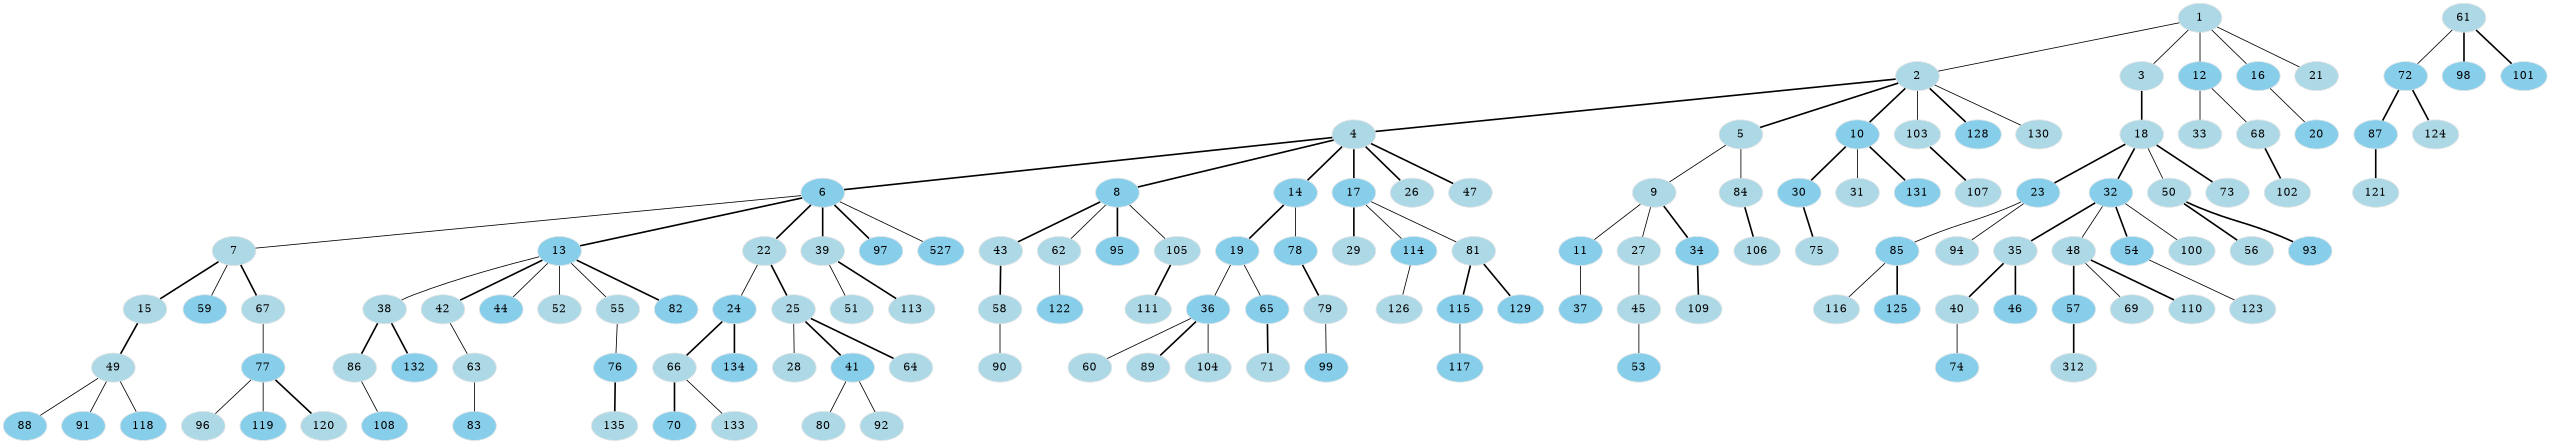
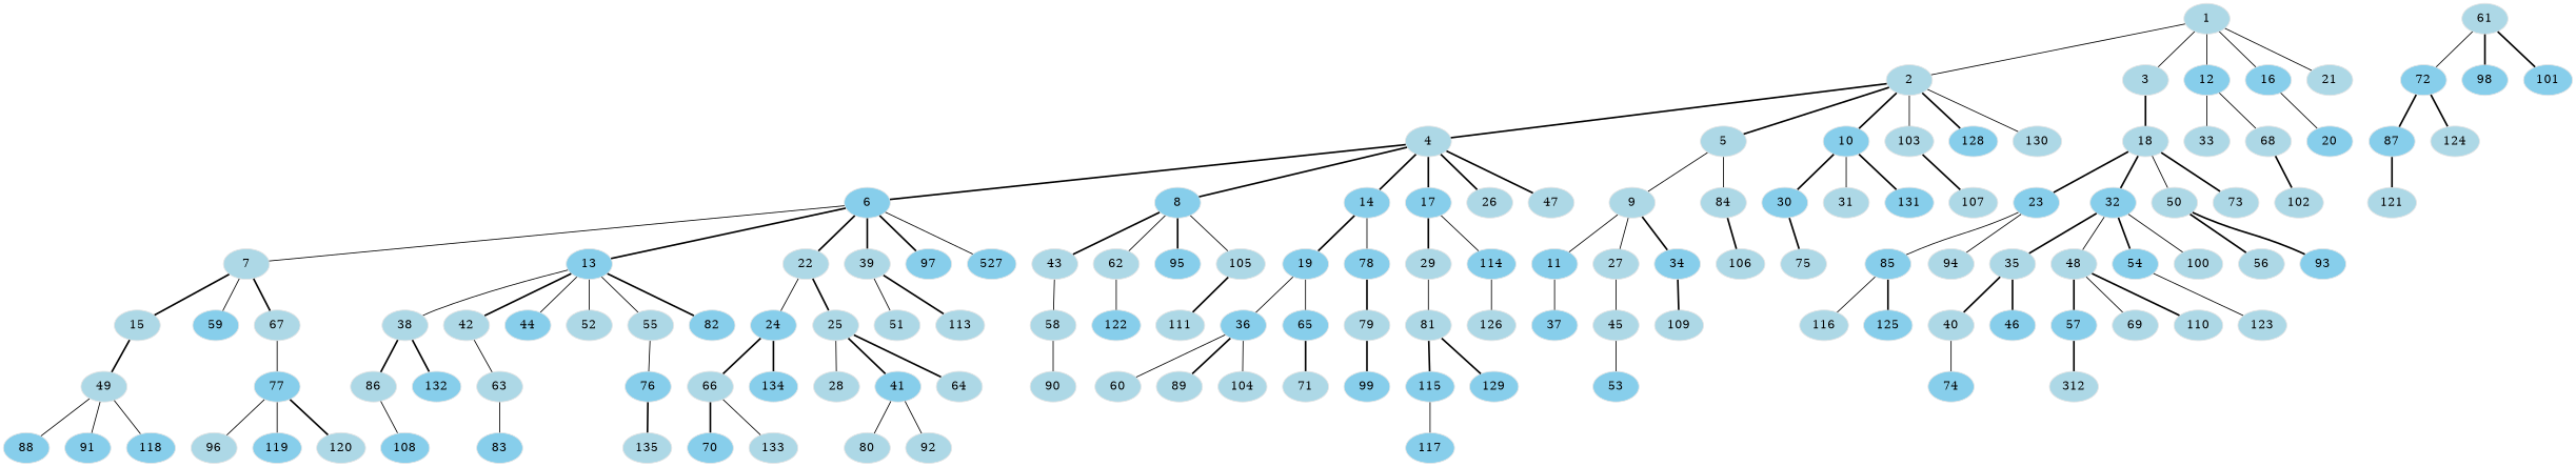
  graph {
    node [color=gray90 fillcolor=lightblue style=filled]
    edge [style=bold]
    1
    2
    3
    12 [fillcolor=skyblue]
    16 [fillcolor=skyblue]
    21
    4
    5
    10 [fillcolor=skyblue]
    103
    128 [fillcolor=skyblue]
    130
    18
    33
    68
    20 [fillcolor=skyblue]
    6 [fillcolor=skyblue]
    8 [fillcolor=skyblue]
    14 [fillcolor=skyblue]
    17 [fillcolor=skyblue]
    26
    47
    9
    84
    30 [fillcolor=skyblue]
    31
    131 [fillcolor=skyblue]
    107
    23 [fillcolor=skyblue]
    32 [fillcolor=skyblue]
    50
    73
    7
    13 [fillcolor=skyblue]
    22
    39
    97 [fillcolor=skyblue]
    n38 [fillcolor=skyblue label=527]
    43
    62
    95 [fillcolor=skyblue]
    105
    19 [fillcolor=skyblue]
    78 [fillcolor=skyblue]
    29
    114 [fillcolor=skyblue]
    11 [fillcolor=skyblue]
    27
    34 [fillcolor=skyblue]
    106
    15
    59 [fillcolor=skyblue]
    67
    38
    42
    44 [fillcolor=skyblue]
    52
    55
    82 [fillcolor=skyblue]
    24 [fillcolor=skyblue]
    25
    51
    113
    72 [fillcolor=skyblue]
    61
    98 [fillcolor=skyblue]
    101 [fillcolor=skyblue]
    49
    77 [fillcolor=skyblue]
    58
    122 [fillcolor=skyblue]
    111
    37 [fillcolor=skyblue]
    45
    109
    75
    102
    86
    132 [fillcolor=skyblue]
    63
    76 [fillcolor=skyblue]
    36 [fillcolor=skyblue]
    65 [fillcolor=skyblue]
    79
    88 [fillcolor=skyblue]
    91 [fillcolor=skyblue]
    118 [fillcolor=skyblue]
    81
    126
    85 [fillcolor=skyblue]
    94
    35
    48
    54 [fillcolor=skyblue]
    100
    56
    93 [fillcolor=skyblue]
    60
    89
    104
    71
    66
    134 [fillcolor=skyblue]
    28
    41 [fillcolor=skyblue]
    64
    116
    125 [fillcolor=skyblue]
    70 [fillcolor=skyblue]
    133
    80
    92
    53 [fillcolor=skyblue]
    115 [fillcolor=skyblue]
    129 [fillcolor=skyblue]
    40
    46 [fillcolor=skyblue]
    57 [fillcolor=skyblue]
    69
    110
    123
    74 [fillcolor=skyblue]
    108 [fillcolor=skyblue]
    83 [fillcolor=skyblue]
    90
    n126 [label=312]
    135
    87 [fillcolor=skyblue]
    124
    96
    119 [fillcolor=skyblue]
    120
    121
    99 [fillcolor=skyblue]
    117 [fillcolor=skyblue]
    1 -- 2 [style=solid]
    1 -- 3 [style=solid]
    1 -- 12 [style=solid]
    1 -- 16 [style=solid]
    1 -- 21 [style=solid]
    2 -- 4
    2 -- 5
    2 -- 10
    2 -- 103 [style=solid]
    2 -- 128
    2 -- 130 [style=solid]
    3 -- 18
    12 -- 33 [style=solid]
    12 -- 68 [style=solid]
    16 -- 20 [style=solid]
    4 -- 6
    4 -- 8
    4 -- 14
    4 -- 17
    4 -- 26
    4 -- 47
    5 -- 9 [style=solid]
    5 -- 84 [style=solid]
    10 -- 30
    10 -- 31 [style=solid]
    10 -- 131
    103 -- 107
    18 -- 23
    18 -- 32
    18 -- 50 [style=solid]
    18 -- 73
    68 -- 102
    6 -- 7 [style=solid]
    6 -- 13
    6 -- 22
    6 -- 39
    6 -- 97
    6 -- n38 [style=solid]
    8 -- 43
    8 -- 62 [style=solid]
    8 -- 95
    8 -- 105 [style=solid]
    14 -- 19
    14 -- 78 [style=solid]
    17 -- 29
    17 -- 114 [style=solid]
    9 -- 11 [style=solid]
    9 -- 27 [style=solid]
    9 -- 34
    84 -- 106
    30 -- 75
    23 -- 85 [style=solid]
    23 -- 94 [style=solid]
    32 -- 35
    32 -- 48 [style=solid]
    32 -- 54
    32 -- 100 [style=solid]
    50 -- 56
    50 -- 93
    7 -- 15
    7 -- 59 [style=solid]
    7 -- 67
    13 -- 38 [style=solid]
    13 -- 42
    13 -- 44 [style=solid]
    13 -- 52 [style=solid]
    13 -- 55 [style=solid]
    13 -- 82
    22 -- 24 [style=solid]
    22 -- 25
    39 -- 51 [style=solid]
    39 -- 113
-   43 -- 58
+   43 -- 58 [style=solid]
    62 -- 122 [style=solid]
    105 -- 111
    19 -- 36 [style=solid]
    19 -- 65 [style=solid]
    78 -- 79
-   17 -- 81 [style=solid]
+   29 -- 81 [style=solid]
    114 -- 126 [style=solid]
    11 -- 37 [style=solid]
    27 -- 45 [style=solid]
    34 -- 109
    15 -- 49
    67 -- 77 [style=solid]
    38 -- 86
    38 -- 132
    42 -- 63 [style=solid]
    55 -- 76 [style=solid]
    24 -- 66
    24 -- 134
    25 -- 28 [style=solid]
    25 -- 41
    25 -- 64
    72 -- 87
    72 -- 124
    61 -- 72 [style=solid]
    61 -- 98
    61 -- 101
    49 -- 88 [style=solid]
    49 -- 91 [style=solid]
    49 -- 118 [style=solid]
    77 -- 96 [style=solid]
    77 -- 119 [style=solid]
    77 -- 120
    58 -- 90 [style=solid]
    45 -- 53 [style=solid]
    86 -- 108 [style=solid]
    63 -- 83 [style=solid]
    76 -- 135
    36 -- 60 [style=solid]
    36 -- 89
    36 -- 104 [style=solid]
    65 -- 71
-   79 -- 99 [style=solid]
+   79 -- 99
    81 -- 115
    81 -- 129
    85 -- 116 [style=solid]
    85 -- 125
    35 -- 40
    35 -- 46
    48 -- 57
    48 -- 69 [style=solid]
    48 -- 110
    54 -- 123 [style=solid]
    66 -- 70
    66 -- 133 [style=solid]
    41 -- 80 [style=solid]
    41 -- 92 [style=solid]
    115 -- 117 [style=solid]
    40 -- 74 [style=solid]
    57 -- n126
    87 -- 121
  }
